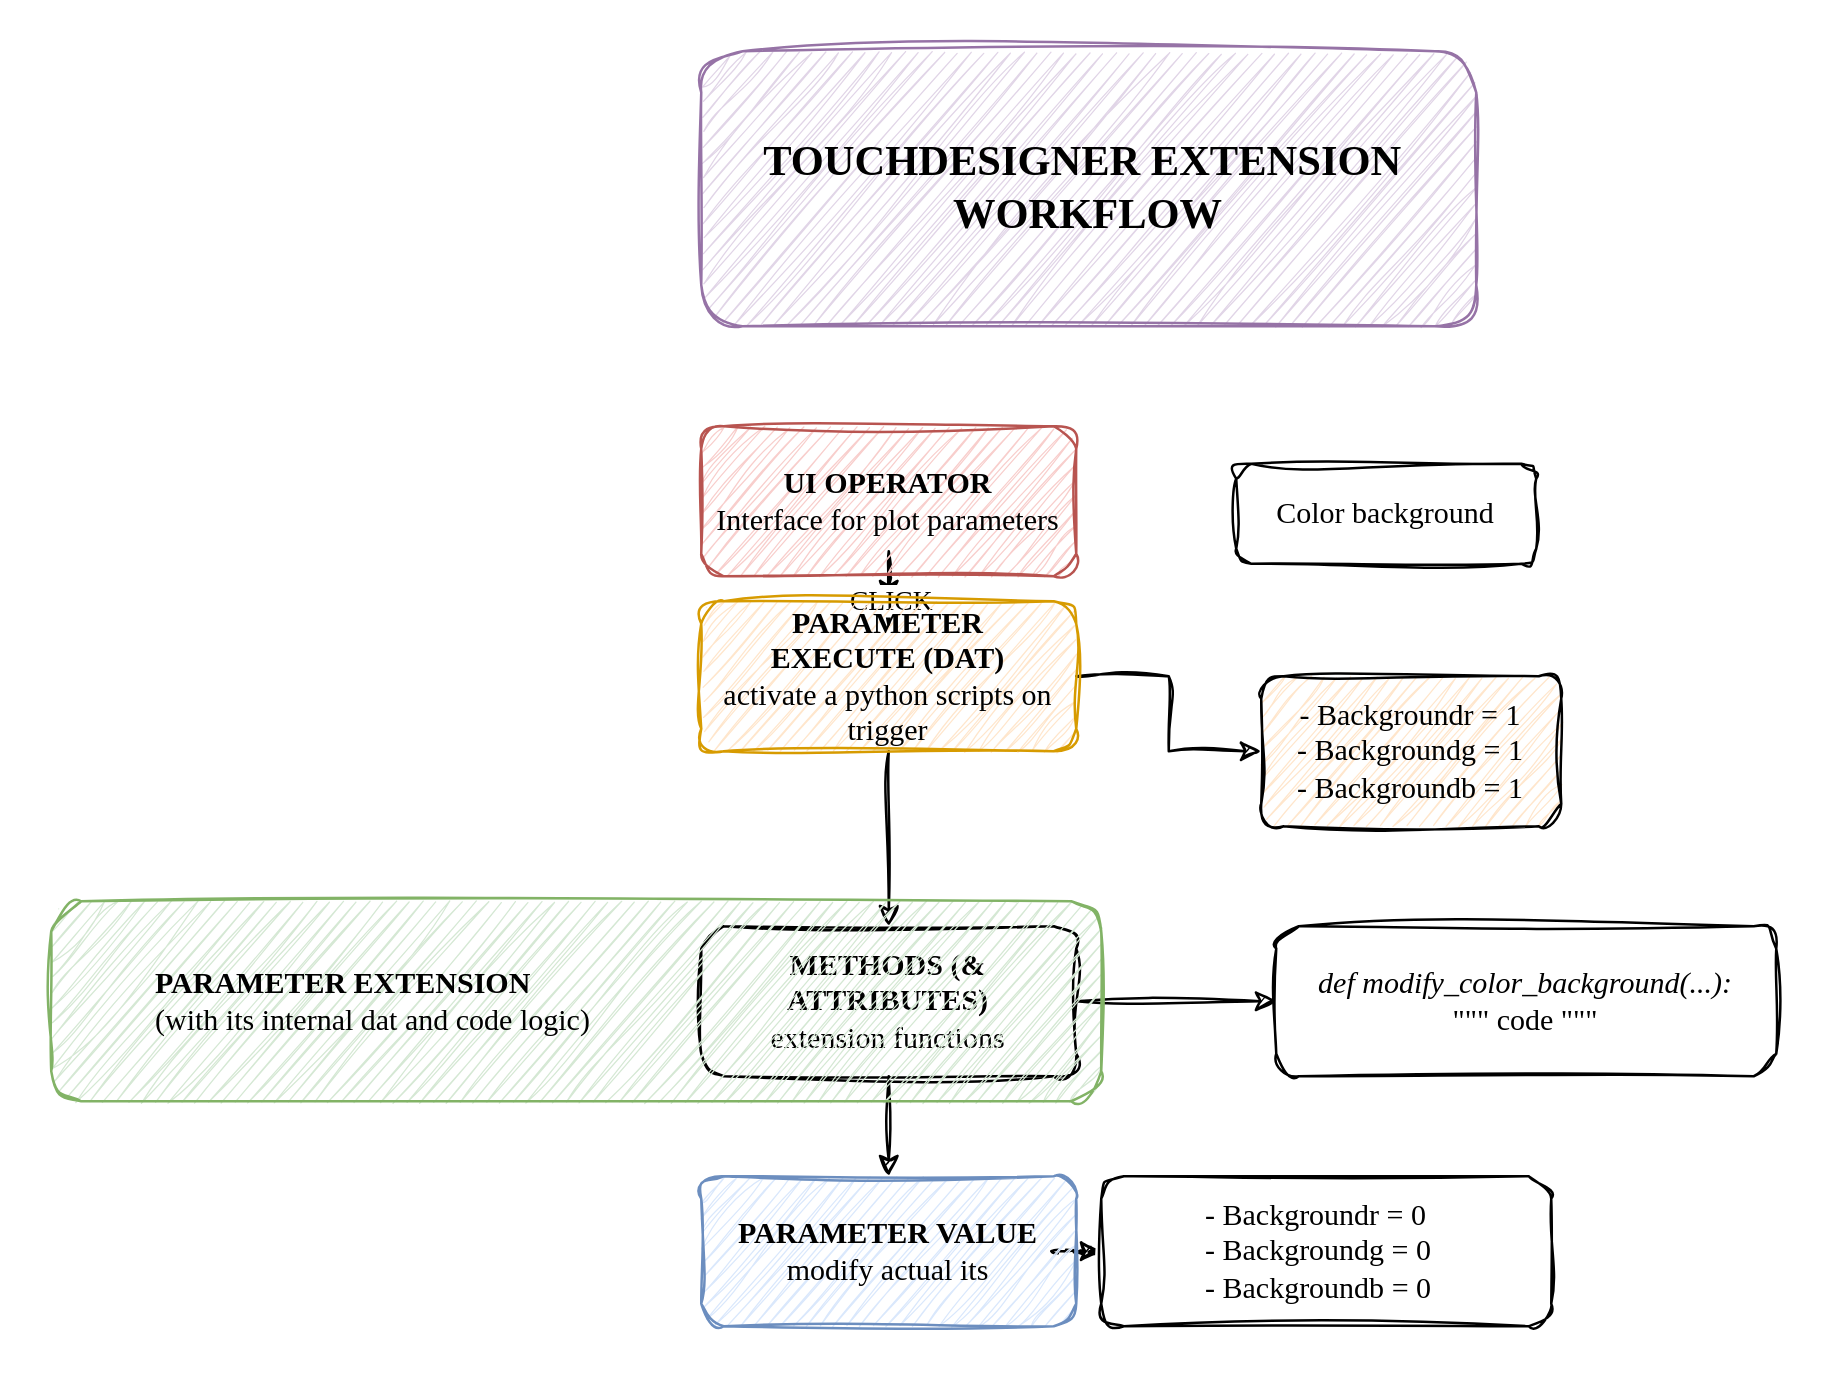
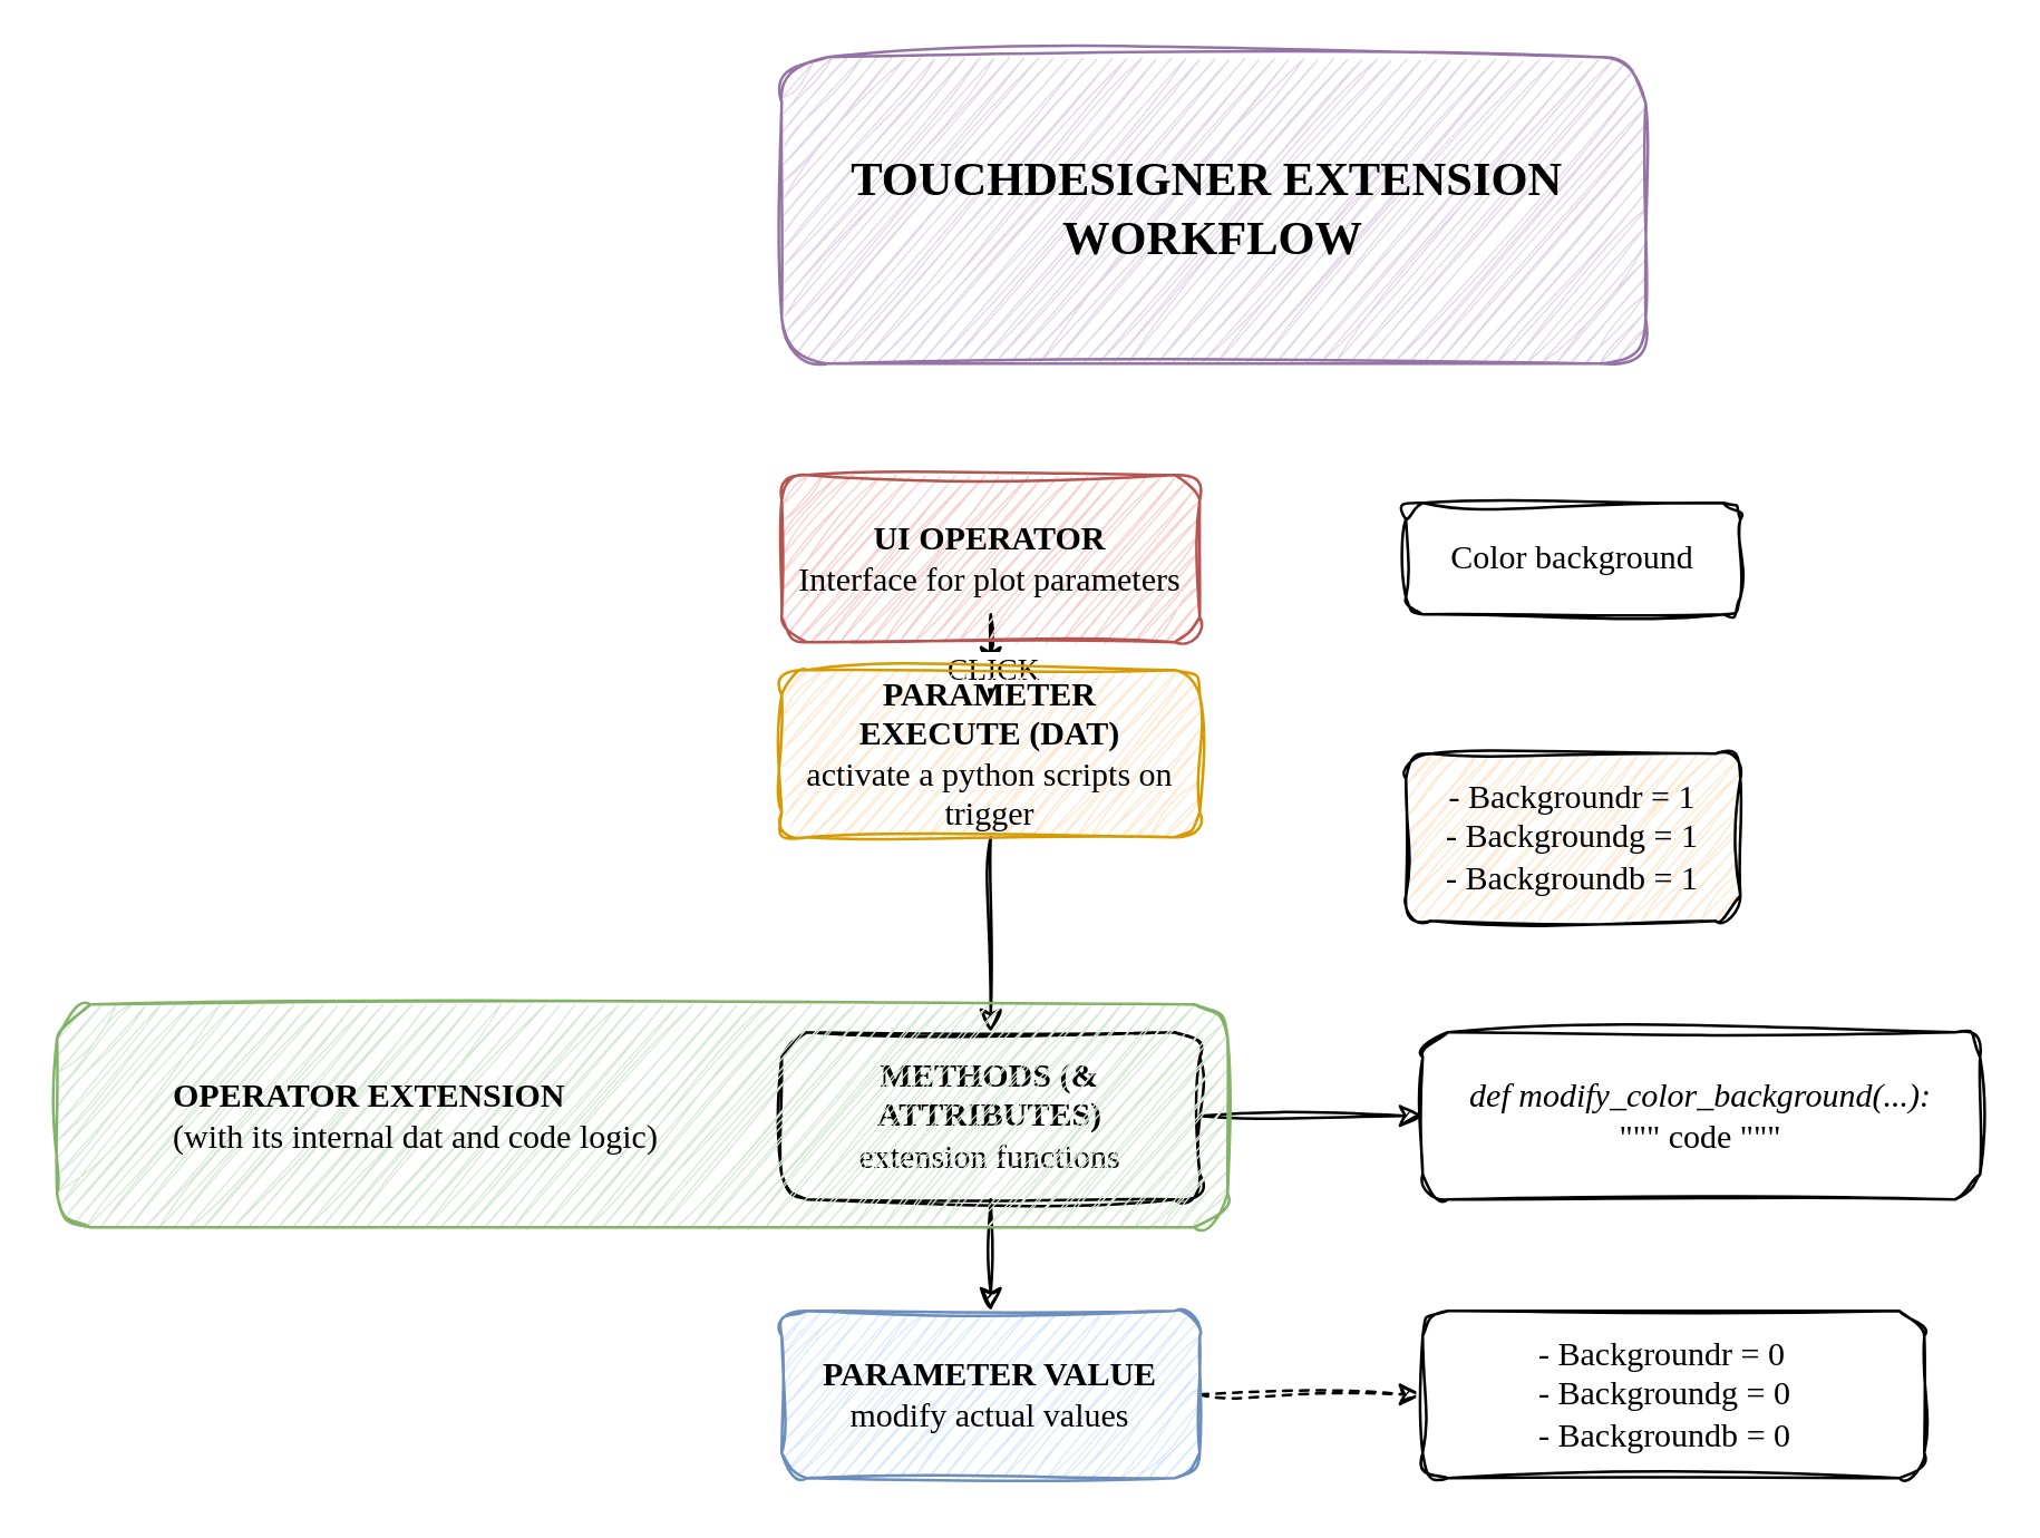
  <mxCell id="0" />
  <mxCell id="1" parent="0" />
  <mxCell id="2" value="" style="edgeStyle=orthogonalEdgeStyle;rounded=0;sketch=1;hachureGap=4;jiggle=2;curveFitting=1;orthogonalLoop=1;jettySize=auto;html=1;fontFamily=Comic Sans MS;labelBorderColor=none;textShadow=0;" edge="1" parent="1" source="4" target="9"><mxGeometry relative="1" as="geometry" /></mxCell>
  <mxCell id="3" value="CLICK" style="edgeLabel;html=1;align=center;verticalAlign=middle;resizable=0;points=[];sketch=1;hachureGap=4;jiggle=2;curveFitting=1;fontFamily=Comic Sans MS;labelBorderColor=none;textShadow=0;" vertex="1" connectable="0" parent="2"><mxGeometry x="-0.119" relative="1" as="geometry"><mxPoint as="offset" /></mxGeometry></mxCell>
  <mxCell id="4" value="&lt;b&gt;UI OPERATOR&lt;/b&gt;&lt;div&gt;Interface for plot parameters&lt;/div&gt;" style="rounded=1;whiteSpace=wrap;html=1;fontSize=12;glass=0;strokeWidth=1;shadow=0;labelBorderColor=none;textShadow=0;fontFamily=Comic Sans MS;sketch=1;curveFitting=1;jiggle=2;fillColor=#f8cecc;strokeColor=#b85450;" parent="1" vertex="1"><mxGeometry x="280" y="170" width="150" height="60" as="geometry" /></mxCell>
  <mxCell id="5" value="- Backgroundr = 1&lt;div&gt;- Backgroundg = 1&lt;br&gt;&lt;/div&gt;&lt;div&gt;- Backgroundb = 1&lt;br&gt;&lt;/div&gt;" style="rounded=1;whiteSpace=wrap;html=1;fontSize=12;glass=0;strokeWidth=1;shadow=0;labelBorderColor=none;textShadow=0;fontFamily=Comic Sans MS;sketch=1;curveFitting=1;jiggle=2;fillColor=#ffe6cc;" parent="1" vertex="1"><mxGeometry x="504" y="270" width="120" height="60" as="geometry" /></mxCell>
- <mxCell id="6" value="Color background" style="rounded=1;whiteSpace=wrap;html=1;fontSize=12;glass=0;strokeWidth=1;shadow=0;labelBorderColor=none;textShadow=0;fontFamily=Comic Sans MS;sketch=1;curveFitting=1;jiggle=2;" vertex="1" parent="1"><mxGeometry x="494" y="185" width="120" height="40" as="geometry" /></mxCell>
- <mxCell id="7" value="" style="edgeStyle=orthogonalEdgeStyle;rounded=0;sketch=1;hachureGap=4;jiggle=2;curveFitting=1;orthogonalLoop=1;jettySize=auto;html=1;fontFamily=Comic Sans MS;labelBorderColor=none;textShadow=0;" edge="1" parent="1" source="9" target="5"><mxGeometry relative="1" as="geometry" /></mxCell>
+ <mxCell id="6" value="Color background" style="rounded=1;whiteSpace=wrap;html=1;fontSize=12;glass=0;strokeWidth=1;shadow=0;labelBorderColor=none;textShadow=0;fontFamily=Comic Sans MS;sketch=1;curveFitting=1;jiggle=2;" vertex="1" parent="1"><mxGeometry x="504" y="180" width="120" height="40" as="geometry" /></mxCell>
  <mxCell id="8" value="" style="edgeStyle=orthogonalEdgeStyle;rounded=0;sketch=1;hachureGap=4;jiggle=2;curveFitting=1;orthogonalLoop=1;jettySize=auto;html=1;fontFamily=Comic Sans MS;labelBorderColor=none;textShadow=0;" edge="1" parent="1" source="9" target="12"><mxGeometry relative="1" as="geometry" /></mxCell>
  <mxCell id="9" value="&lt;b&gt;PARAMETER&lt;/b&gt;&lt;div&gt;&lt;b&gt;EXECUTE (DAT)&lt;/b&gt;&lt;/div&gt;&lt;div&gt;activate a python scripts on trigger&lt;/div&gt;" style="whiteSpace=wrap;html=1;rounded=1;glass=0;strokeWidth=1;shadow=0;labelBorderColor=none;textShadow=0;fontFamily=Comic Sans MS;sketch=1;curveFitting=1;jiggle=2;fillColor=#ffe6cc;strokeColor=#d79b00;" vertex="1" parent="1"><mxGeometry x="280" y="240" width="150" height="60" as="geometry" /></mxCell>
  <mxCell id="10" value="" style="edgeStyle=orthogonalEdgeStyle;rounded=0;sketch=1;hachureGap=4;jiggle=2;curveFitting=1;orthogonalLoop=1;jettySize=auto;html=1;fontFamily=Comic Sans MS;labelBorderColor=none;textShadow=0;" edge="1" parent="1" source="12" target="13"><mxGeometry relative="1" as="geometry" /></mxCell>
  <mxCell id="11" value="" style="edgeStyle=orthogonalEdgeStyle;rounded=0;sketch=1;hachureGap=4;jiggle=2;curveFitting=1;orthogonalLoop=1;jettySize=auto;html=1;fontFamily=Comic Sans MS;labelBorderColor=none;textShadow=0;" edge="1" parent="1" source="12" target="16"><mxGeometry relative="1" as="geometry" /></mxCell>
  <mxCell id="12" value="&lt;b&gt;METHODS (&amp;amp; ATTRIBUTES)&lt;/b&gt;&lt;div&gt;extension functions&lt;/div&gt;" style="whiteSpace=wrap;html=1;rounded=1;glass=0;strokeWidth=1;shadow=0;labelBorderColor=none;textShadow=0;fontFamily=Comic Sans MS;sketch=1;curveFitting=1;jiggle=2;" vertex="1" parent="1"><mxGeometry x="280" y="370" width="150" height="60" as="geometry" /></mxCell>
  <mxCell id="13" value="&lt;i&gt;def modify_color_background(...):&lt;/i&gt;&lt;div&gt;&quot;&quot;&quot; code &quot;&quot;&quot;&lt;/div&gt;" style="whiteSpace=wrap;html=1;rounded=1;glass=0;strokeWidth=1;shadow=0;labelBorderColor=none;textShadow=0;fontFamily=Comic Sans MS;sketch=1;curveFitting=1;jiggle=2;" vertex="1" parent="1"><mxGeometry x="510" y="370" width="200" height="60" as="geometry" /></mxCell>
- <mxCell id="14" value="&lt;blockquote style=&quot;margin: 0 0 0 40px; border: none; padding: 0px;&quot;&gt;&lt;b&gt;PARAMETER EXTENSION&lt;/b&gt;&lt;/blockquote&gt;&lt;blockquote style=&quot;margin: 0 0 0 40px; border: none; padding: 0px;&quot;&gt;&lt;span style=&quot;background-color: transparent; color: light-dark(rgb(0, 0, 0), rgb(255, 255, 255));&quot;&gt;(with its internal dat and code logic)&amp;nbsp;&lt;/span&gt;&lt;/blockquote&gt;" style="whiteSpace=wrap;html=1;rounded=1;glass=0;strokeWidth=1;shadow=0;fillColor=#d5e8d4;align=left;fontFamily=Comic Sans MS;sketch=1;curveFitting=1;jiggle=2;strokeColor=#82b366;" vertex="1" parent="1"><mxGeometry x="20" y="360" width="420" height="80" as="geometry" /></mxCell>
+ <mxCell id="14" value="&lt;blockquote style=&quot;margin: 0 0 0 40px; border: none; padding: 0px;&quot;&gt;&lt;b&gt;OPERATOR EXTENSION&lt;/b&gt;&lt;/blockquote&gt;&lt;blockquote style=&quot;margin: 0 0 0 40px; border: none; padding: 0px;&quot;&gt;&lt;span style=&quot;background-color: transparent; color: light-dark(rgb(0, 0, 0), rgb(255, 255, 255));&quot;&gt;(with its internal dat and code logic)&amp;nbsp;&lt;/span&gt;&lt;/blockquote&gt;" style="whiteSpace=wrap;html=1;rounded=1;glass=0;strokeWidth=1;shadow=0;fillColor=#d5e8d4;align=left;fontFamily=Comic Sans MS;sketch=1;curveFitting=1;jiggle=2;strokeColor=#82b366;" vertex="1" parent="1"><mxGeometry x="20" y="360" width="420" height="80" as="geometry" /></mxCell>
  <mxCell id="15" value="" style="edgeStyle=orthogonalEdgeStyle;rounded=0;sketch=1;hachureGap=4;jiggle=2;curveFitting=1;orthogonalLoop=1;jettySize=auto;html=1;fontFamily=Comic Sans MS;labelBorderColor=none;textShadow=0;dashed=1;" edge="1" parent="1" source="16" target="17"><mxGeometry relative="1" as="geometry" /></mxCell>
- <mxCell id="16" value="&lt;b&gt;PARAMETER VALUE&lt;/b&gt;&lt;div&gt;modify actual its&lt;/div&gt;" style="whiteSpace=wrap;html=1;rounded=1;glass=0;strokeWidth=1;shadow=0;fontFamily=Comic Sans MS;sketch=1;curveFitting=1;jiggle=2;fillColor=#dae8fc;strokeColor=#6c8ebf;" vertex="1" parent="1"><mxGeometry x="280" y="470" width="150" height="60" as="geometry" /></mxCell>
- <mxCell id="17" value="&lt;blockquote style=&quot;margin: 0 0 0 40px; border: none; padding: 0px;&quot;&gt;- Backgroundr = 0&lt;div&gt;- Backgroundg = 0&amp;nbsp;&lt;/div&gt;&lt;div&gt;- Backgroundb&amp;nbsp;&lt;span style=&quot;background-color: transparent; color: light-dark(rgb(0, 0, 0), rgb(255, 255, 255));&quot;&gt;= 0&lt;/span&gt;&lt;/div&gt;&lt;/blockquote&gt;" style="whiteSpace=wrap;html=1;rounded=1;glass=0;strokeWidth=1;shadow=0;align=left;fontFamily=Comic Sans MS;sketch=1;curveFitting=1;jiggle=2;" vertex="1" parent="1"><mxGeometry x="440" y="470" width="180" height="60" as="geometry" /></mxCell>
+ <mxCell id="16" value="&lt;b&gt;PARAMETER VALUE&lt;/b&gt;&lt;div&gt;modify actual values&lt;/div&gt;" style="whiteSpace=wrap;html=1;rounded=1;glass=0;strokeWidth=1;shadow=0;fontFamily=Comic Sans MS;sketch=1;curveFitting=1;jiggle=2;fillColor=#dae8fc;strokeColor=#6c8ebf;" vertex="1" parent="1"><mxGeometry x="280" y="470" width="150" height="60" as="geometry" /></mxCell>
+ <mxCell id="17" value="&lt;blockquote style=&quot;margin: 0 0 0 40px; border: none; padding: 0px;&quot;&gt;- Backgroundr = 0&lt;div&gt;- Backgroundg = 0&amp;nbsp;&lt;/div&gt;&lt;div&gt;- Backgroundb&amp;nbsp;&lt;span style=&quot;background-color: transparent; color: light-dark(rgb(0, 0, 0), rgb(255, 255, 255));&quot;&gt;= 0&lt;/span&gt;&lt;/div&gt;&lt;/blockquote&gt;" style="whiteSpace=wrap;html=1;rounded=1;glass=0;strokeWidth=1;shadow=0;align=left;fontFamily=Comic Sans MS;sketch=1;curveFitting=1;jiggle=2;" vertex="1" parent="1"><mxGeometry x="510" y="470" width="180" height="60" as="geometry" /></mxCell>
  <mxCell id="18" value="&lt;b&gt;&lt;font style=&quot;font-size: 17px;&quot;&gt;TOUCHDESIGNER EXTENSION&amp;nbsp;&lt;/font&gt;&lt;/b&gt;&lt;div&gt;&lt;b&gt;&lt;font style=&quot;font-size: 17px;&quot;&gt;WORKFLOW&lt;/font&gt;&lt;/b&gt;&lt;/div&gt;" style="rounded=1;whiteSpace=wrap;html=1;fontSize=12;glass=0;strokeWidth=1;shadow=0;labelBorderColor=none;textShadow=0;fontFamily=Comic Sans MS;sketch=1;curveFitting=1;jiggle=2;fillColor=#e1d5e7;strokeColor=#9673a6;" vertex="1" parent="1"><mxGeometry x="280" y="20" width="310" height="110" as="geometry" /></mxCell>
